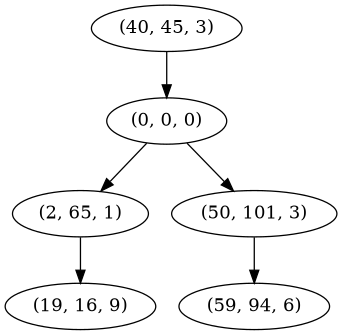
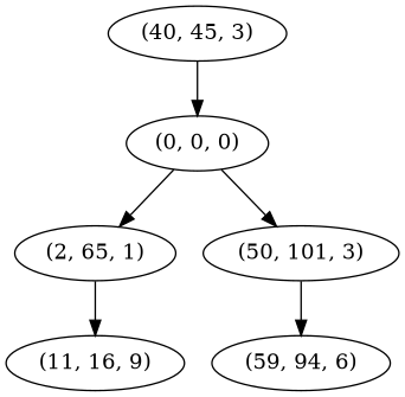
  digraph {
    n1 [label="(2, 65, 1)"]
    "(0, 0, 0)"
    "(50, 101, 3)"
-   "(11, 16, 9)" [label="(19, 16, 9)"]
+   "(11, 16, 9)"
    "(40, 45, 3)"
    "(59, 94, 6)"
    n1 -> "(11, 16, 9)"
    "(0, 0, 0)" -> n1
    "(0, 0, 0)" -> "(50, 101, 3)"
    "(50, 101, 3)" -> "(59, 94, 6)"
    "(40, 45, 3)" -> "(0, 0, 0)"
  }
